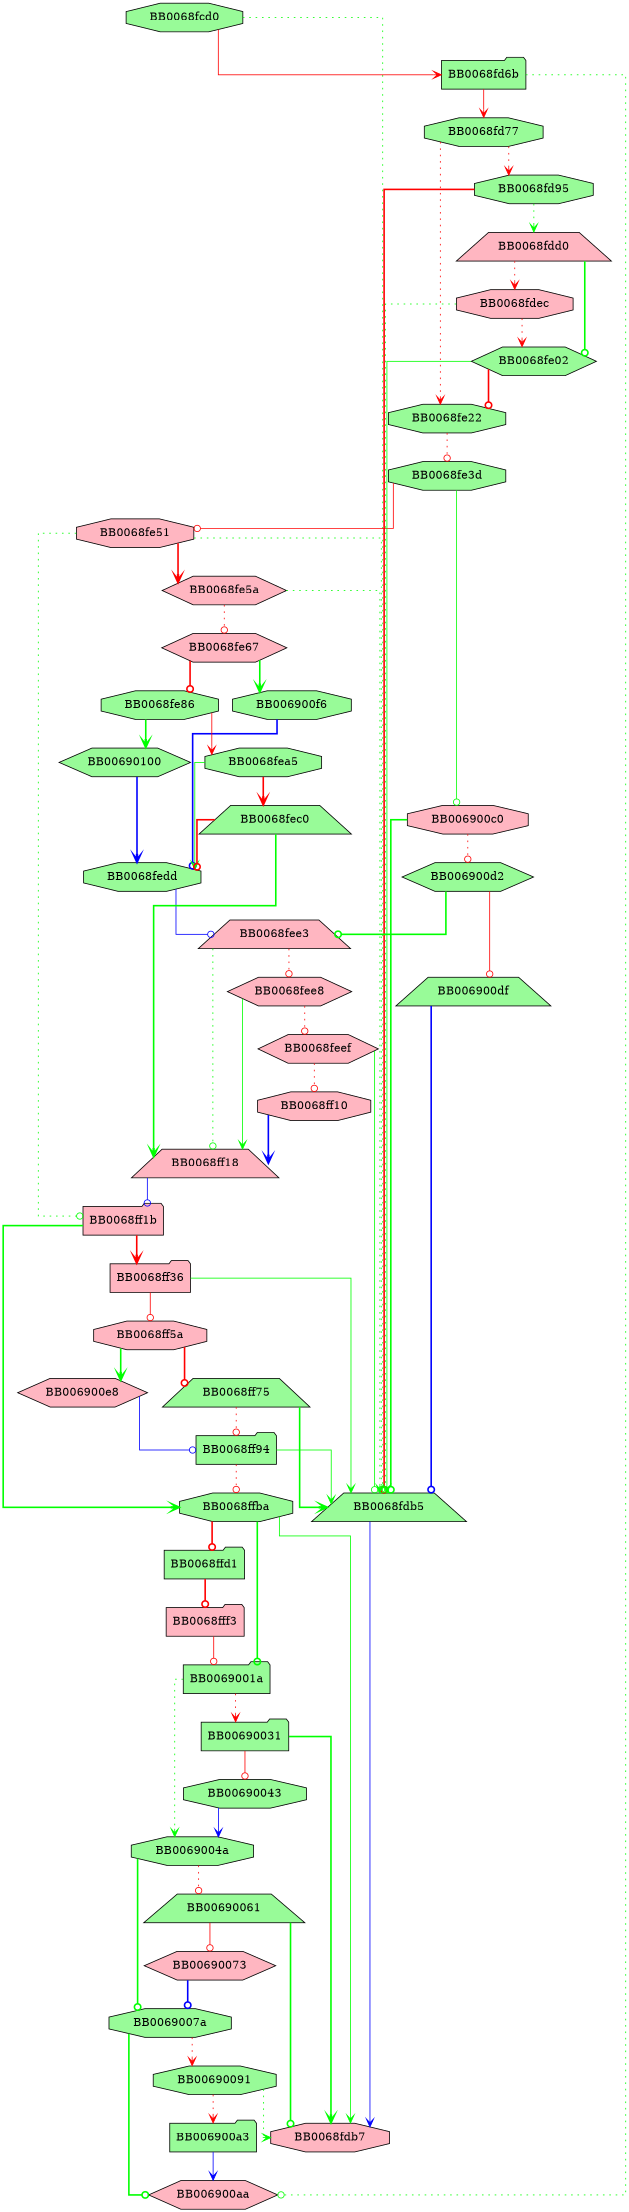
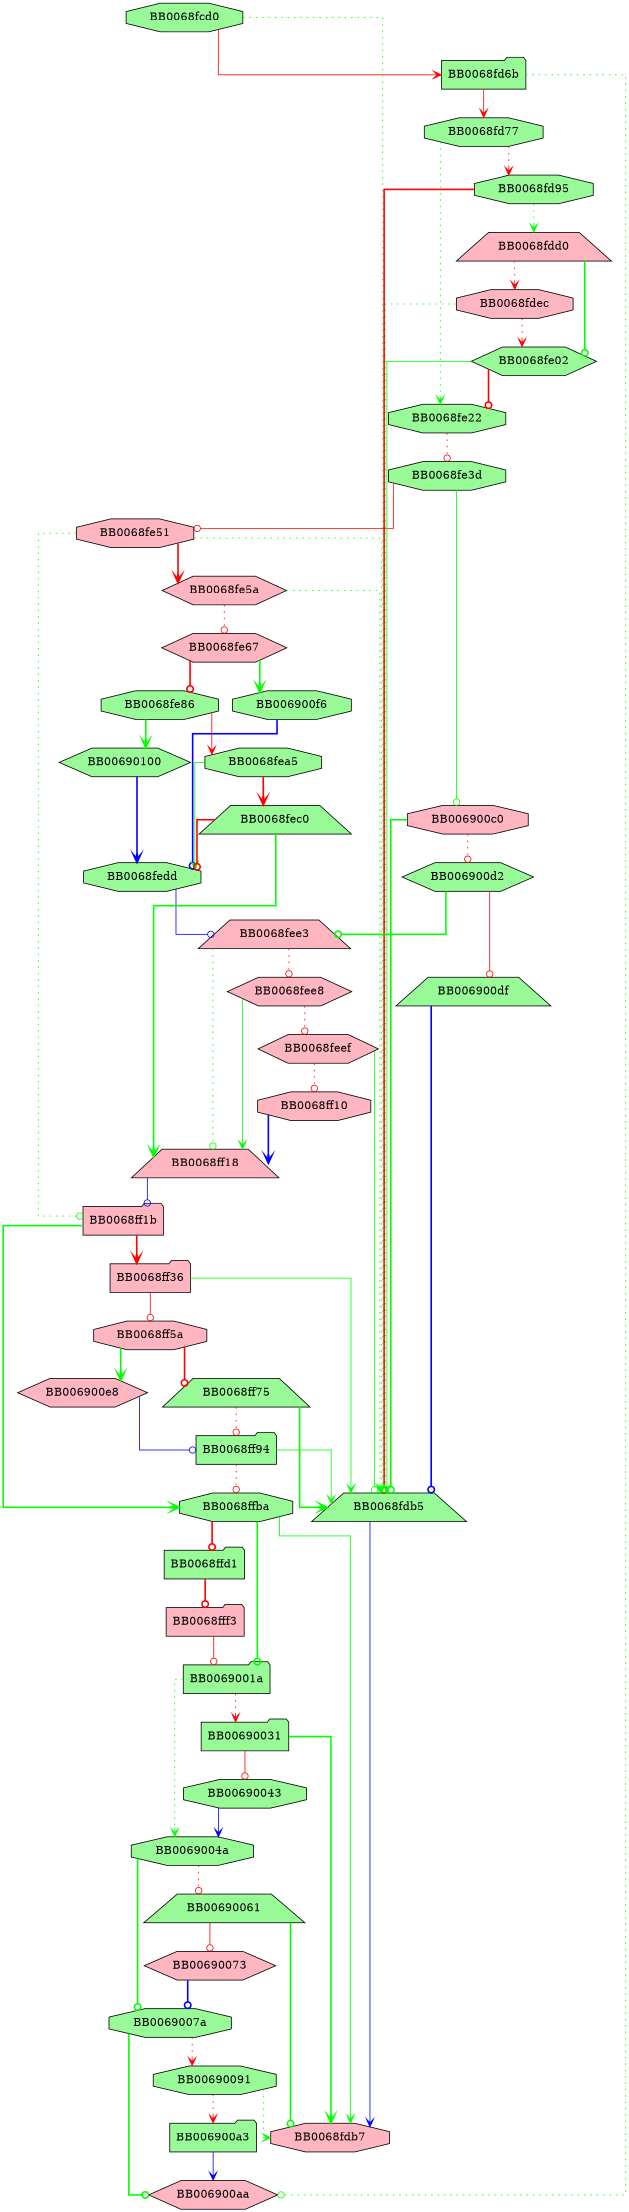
  digraph {
    splines=ortho
    node [fillcolor=palegreen shape=octagon style=filled]
    edge [arrowhead=odot color=red style=bold]
    BB0068fdb5 [shape=trapezium]
    BB0068fcd0
    BB0068fd6b [shape=folder]
    BB0068fdb7 [fillcolor=lightpink]
    BB006900aa [fillcolor=lightpink shape=hexagon]
    BB0068fd77
    BB0068fe22
    BB0068fd95
    BB0068fe3d
    BB0068fdd0 [fillcolor=lightpink shape=trapezium]
    BB0068ff1b [fillcolor=lightpink shape=folder]
    BB0068ffba
    BB0068ff36 [fillcolor=lightpink shape=folder]
    BB006900c0 [fillcolor=lightpink]
    BB0068fe51 [fillcolor=lightpink]
    BB0068fe02 [shape=hexagon]
    BB0068fdec [fillcolor=lightpink]
    BB0069001a [shape=folder]
    BB0068ffd1 [shape=folder]
    BB0068ff5a [fillcolor=lightpink]
    BB006900d2 [shape=hexagon]
    BB0068fe5a [fillcolor=lightpink shape=hexagon]
    BB0068fee3 [fillcolor=lightpink shape=trapezium]
    BB006900df [shape=trapezium]
    BB0068fe67 [fillcolor=lightpink shape=hexagon]
    BB006900f6
    BB0068fe86
    BB0068fedd
    BB00690100 [shape=hexagon]
    BB0068fea5
    BB0068fec0 [shape=trapezium]
    BB0068ff18 [fillcolor=lightpink shape=trapezium]
    BB0068fee8 [fillcolor=lightpink shape=hexagon]
    BB0068feef [fillcolor=lightpink shape=hexagon]
    BB0068ff10 [fillcolor=lightpink]
    BB0069004a
    BB00690031 [shape=folder]
    BB0068fff3 [fillcolor=lightpink shape=folder]
    BB006900e8 [fillcolor=lightpink shape=hexagon]
    BB0068ff75 [shape=trapezium]
    BB0068ff94 [shape=folder]
    BB0069007a
    BB00690061 [shape=trapezium]
    BB00690043
    BB00690091
    BB00690073 [fillcolor=lightpink shape=hexagon]
    BB006900a3 [shape=folder]
    BB0068fdb5 -> BB0068fdb7 [arrowhead=vee color=blue style=solid]
    BB0068fcd0 -> BB0068fdb5 [color=green style=dotted]
    BB0068fcd0 -> BB0068fd6b [arrowhead=vee style=solid]
    BB0068fd6b -> BB006900aa [color=green style=dotted]
    BB0068fd6b -> BB0068fd77 [arrowhead=vee style=solid]
-   BB0068fd77 -> BB0068fe22 [arrowhead=vee style=dotted]
+   BB0068fd77 -> BB0068fe22 [arrowhead=vee color=green style=dotted]
    BB0068fd77 -> BB0068fd95 [arrowhead=vee style=dotted]
    BB0068fe22 -> BB0068fe3d [style=dotted]
    BB0068fd95 -> BB0068fdb5
    BB0068fd95 -> BB0068fdd0 [arrowhead=vee color=green style=dotted]
    BB0068fe3d -> BB006900c0 [color=green style=solid]
    BB0068fe3d -> BB0068fe51 [style=solid]
    BB0068fdd0 -> BB0068fe02 [color=green]
    BB0068fdd0 -> BB0068fdec [arrowhead=vee style=dotted]
    BB0068ff1b -> BB0068ffba [arrowhead=vee color=green]
    BB0068ff1b -> BB0068ff36 [arrowhead=vee]
    BB0068ffba -> BB0068fdb7 [arrowhead=vee color=green style=solid]
    BB0068ffba -> BB0069001a [color=green]
    BB0068ffba -> BB0068ffd1
    BB0068ff36 -> BB0068fdb5 [arrowhead=vee color=green style=solid]
    BB0068ff36 -> BB0068ff5a [style=solid]
    BB006900c0 -> BB0068fdb5 [color=green]
    BB006900c0 -> BB006900d2 [style=dotted]
-   BB0068fe51 -> BB0068fdb5 [color=green style=dotted]
+   BB0068fe51 -> BB0068fdb5 [arrowhead=vee color=green style=dotted]
    BB0068fe51 -> BB0068ff1b [color=green style=dotted]
    BB0068fe51 -> BB0068fe5a [arrowhead=vee]
    BB0068fe02 -> BB0068fdb5 [arrowhead=vee color=green style=solid]
    BB0068fe02 -> BB0068fe22
    BB0068fdec -> BB0068fdb5 [color=green style=dotted]
    BB0068fdec -> BB0068fe02 [arrowhead=vee style=dotted]
    BB0069001a -> BB0069004a [arrowhead=vee color=green style=dotted]
    BB0069001a -> BB00690031 [arrowhead=vee style=dotted]
    BB0068ffd1 -> BB0068fff3
    BB0068ff5a -> BB006900e8 [arrowhead=vee color=green]
    BB0068ff5a -> BB0068ff75
    BB006900d2 -> BB0068fee3 [color=green]
    BB006900d2 -> BB006900df [style=solid]
    BB0068fe5a -> BB0068fdb5 [arrowhead=vee color=green style=dotted]
    BB0068fe5a -> BB0068fe67 [style=dotted]
    BB0068fee3 -> BB0068ff18 [color=green style=dotted]
    BB0068fee3 -> BB0068fee8 [style=dotted]
    BB006900df -> BB0068fdb5 [color=blue]
    BB0068fe67 -> BB006900f6 [arrowhead=vee color=green]
    BB0068fe67 -> BB0068fe86
    BB006900f6 -> BB0068fedd [color=blue]
    BB0068fe86 -> BB00690100 [arrowhead=vee color=green]
    BB0068fe86 -> BB0068fea5 [arrowhead=vee style=solid]
    BB0068fedd -> BB0068fee3 [color=blue style=solid]
    BB00690100 -> BB0068fedd [arrowhead=vee color=blue]
    BB0068fea5 -> BB0068fedd [arrowhead=vee color=green style=solid]
    BB0068fea5 -> BB0068fec0 [arrowhead=vee]
    BB0068fec0 -> BB0068fedd
    BB0068fec0 -> BB0068ff18 [arrowhead=vee color=green]
    BB0068ff18 -> BB0068ff1b [color=blue style=solid]
    BB0068fee8 -> BB0068ff18 [arrowhead=vee color=green style=solid]
    BB0068fee8 -> BB0068feef [style=dotted]
    BB0068feef -> BB0068fdb5 [color=green style=solid]
    BB0068feef -> BB0068ff10 [style=dotted]
    BB0068ff10 -> BB0068ff18 [arrowhead=vee color=blue]
    BB0069004a -> BB0069007a [color=green]
    BB0069004a -> BB00690061 [style=dotted]
    BB00690031 -> BB0068fdb7 [arrowhead=vee color=green]
    BB00690031 -> BB00690043 [style=solid]
    BB0068fff3 -> BB0069001a [style=solid]
    BB006900e8 -> BB0068ff94 [color=blue style=solid]
    BB0068ff75 -> BB0068fdb5 [arrowhead=vee color=green]
    BB0068ff75 -> BB0068ff94 [style=dotted]
    BB0068ff94 -> BB0068fdb5 [arrowhead=vee color=green style=solid]
    BB0068ff94 -> BB0068ffba [style=dotted]
    BB0069007a -> BB006900aa [color=green]
    BB0069007a -> BB00690091 [arrowhead=vee style=dotted]
    BB00690061 -> BB0068fdb7 [color=green]
    BB00690061 -> BB00690073 [style=solid]
    BB00690043 -> BB0069004a [arrowhead=vee color=blue style=solid]
    BB00690091 -> BB0068fdb7 [arrowhead=vee color=green style=dotted]
    BB00690091 -> BB006900a3 [arrowhead=vee style=dotted]
    BB00690073 -> BB0069007a [color=blue]
    BB006900a3 -> BB006900aa [arrowhead=vee color=blue style=solid]
  }
